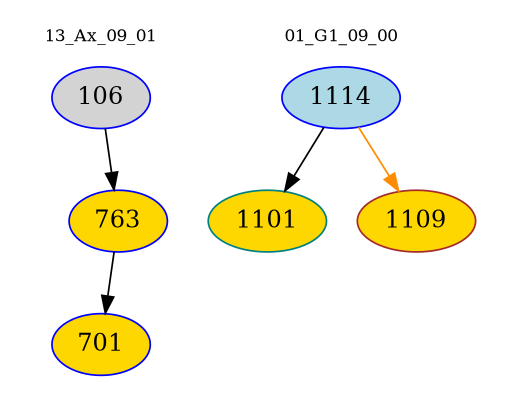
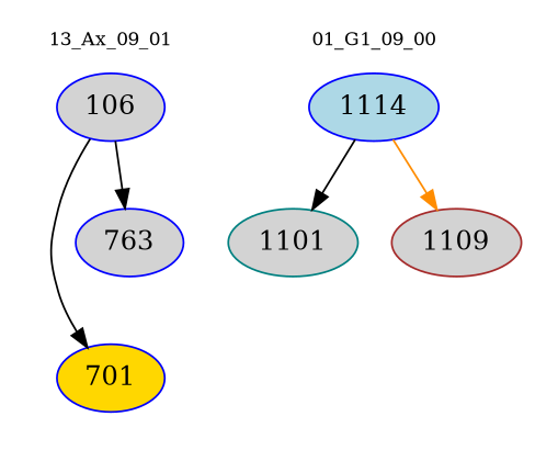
  digraph {
    node [color=blue fillcolor=gold style=filled]
    edge [color=black]
    n1 [fillcolor=lightgrey label=106]
    n2 [label=701]
-   n3 [label=763]
+   n3 [fillcolor=lightgrey label=763]
    n4 [fillcolor=lightblue label=1114]
-   n5 [color=teal label=1101]
-   n6 [color=brown label=1109]
+   n5 [color=teal fillcolor=lightgrey label=1101]
+   n6 [color=brown fillcolor=lightgrey label=1109]
    subgraph cluster_1 {
      color=white
      fontsize=10
      label="13_Ax_09_01"
      n1
      n2
      n3
    }
    subgraph cluster_2 {
      color=white
      fontsize=10
      label="01_G1_09_00"
      n4
      n5
      n6
    }
-   n3 -> n2
+   n1 -> n2
    n1 -> n3
    n4 -> n5
    n4 -> n6 [color=darkorange]
  }
